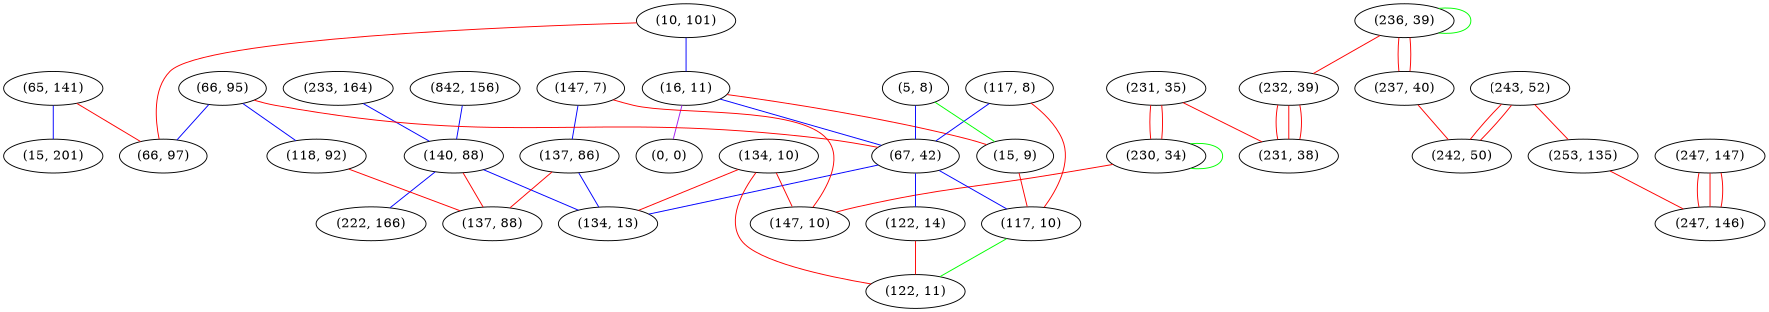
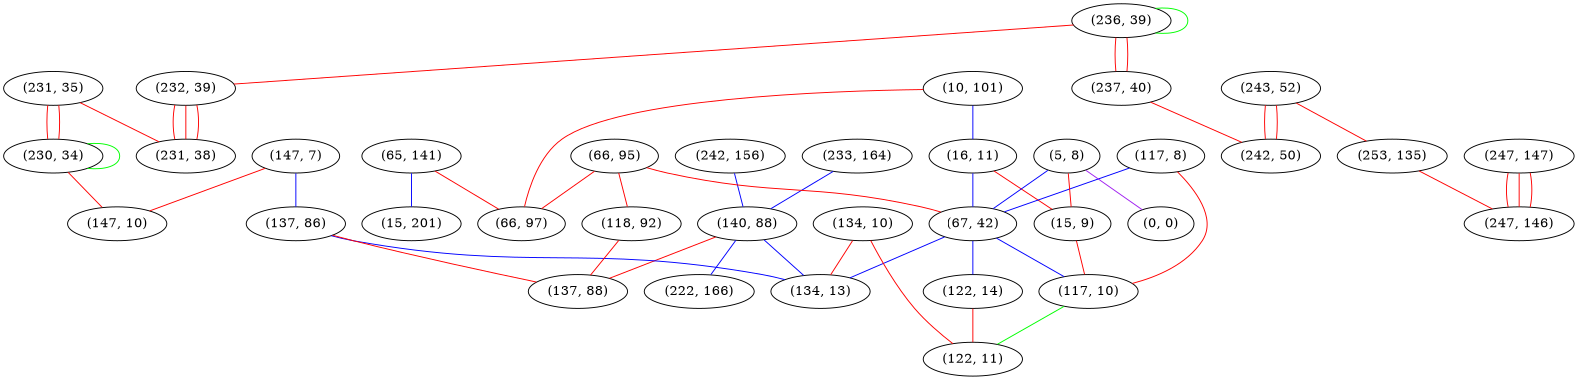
  graph {
    edge [color=red weight=1]
    "(231, 35)"
    "(230, 34)"
    "(231, 38)"
    "(147, 10)"
    "(233, 164)"
    "(140, 88)"
    "(134, 13)"
    "(137, 88)"
    "(222, 166)"
    "(65, 141)"
    "(15, 201)"
    "(66, 97)"
    "(236, 39)"
    "(232, 39)"
    "(237, 40)"
    "(242, 50)"
    "(10, 101)"
    "(16, 11)"
    "(67, 42)"
    "(15, 9)"
    "(117, 8)"
    "(117, 10)"
    "(122, 14)"
    "(122, 11)"
    "(243, 52)"
    "(253, 135)"
    "(247, 146)"
    "(5, 8)"
    "(0, 0)"
    "(147, 7)"
    "(137, 86)"
    "(134, 10)"
-   "(242, 156)" [label="(842, 156)"]
+   "(242, 156)"
    "(247, 147)"
    "(66, 95)"
    "(118, 92)"
    "(231, 35)" -- "(230, 34)"
    "(231, 35)" -- "(230, 34)"
    "(231, 35)" -- "(231, 38)"
    "(230, 34)" -- "(230, 34)" [color=green weight=2]
    "(230, 34)" -- "(147, 10)"
    "(233, 164)" -- "(140, 88)" [color=blue weight=3]
    "(140, 88)" -- "(134, 13)" [color=blue weight=3]
    "(140, 88)" -- "(137, 88)"
    "(140, 88)" -- "(222, 166)" [color=blue weight=3]
    "(65, 141)" -- "(15, 201)" [color=blue weight=3]
    "(65, 141)" -- "(66, 97)"
    "(236, 39)" -- "(236, 39)" [color=green weight=2]
    "(236, 39)" -- "(232, 39)"
    "(236, 39)" -- "(237, 40)"
    "(236, 39)" -- "(237, 40)"
    "(232, 39)" -- "(231, 38)"
    "(232, 39)" -- "(231, 38)"
    "(232, 39)" -- "(231, 38)"
    "(237, 40)" -- "(242, 50)"
    "(10, 101)" -- "(66, 97)"
    "(10, 101)" -- "(16, 11)" [color=blue weight=3]
    "(16, 11)" -- "(67, 42)" [color=blue weight=3]
    "(16, 11)" -- "(15, 9)"
    "(67, 42)" -- "(134, 13)" [color=blue weight=3]
    "(67, 42)" -- "(117, 10)" [color=blue weight=3]
    "(67, 42)" -- "(122, 14)" [color=blue weight=3]
    "(15, 9)" -- "(117, 10)"
    "(117, 8)" -- "(67, 42)" [color=blue weight=3]
    "(117, 8)" -- "(117, 10)"
    "(117, 10)" -- "(122, 11)" [color=green]
    "(122, 14)" -- "(122, 11)"
    "(243, 52)" -- "(242, 50)"
    "(243, 52)" -- "(242, 50)"
    "(243, 52)" -- "(253, 135)"
    "(253, 135)" -- "(247, 146)"
    "(5, 8)" -- "(67, 42)" [color=blue weight=3]
-   "(5, 8)" -- "(15, 9)" [color=green]
-   "(16, 11)" -- "(0, 0)" [color=purple weight=4]
+   "(5, 8)" -- "(15, 9)"
+   "(5, 8)" -- "(0, 0)" [color=purple weight=4]
    "(147, 7)" -- "(147, 10)"
    "(147, 7)" -- "(137, 86)" [color=blue weight=3]
    "(137, 86)" -- "(134, 13)" [color=blue weight=3]
    "(137, 86)" -- "(137, 88)"
-   "(134, 10)" -- "(147, 10)"
    "(134, 10)" -- "(134, 13)"
    "(134, 10)" -- "(122, 11)"
    "(242, 156)" -- "(140, 88)" [color=blue weight=3]
    "(247, 147)" -- "(247, 146)"
    "(247, 147)" -- "(247, 146)"
    "(247, 147)" -- "(247, 146)"
-   "(66, 95)" -- "(66, 97)" [color=blue]
+   "(66, 95)" -- "(66, 97)"
    "(66, 95)" -- "(67, 42)"
-   "(66, 95)" -- "(118, 92)" [color=blue]
+   "(66, 95)" -- "(118, 92)"
    "(118, 92)" -- "(137, 88)"
  }
